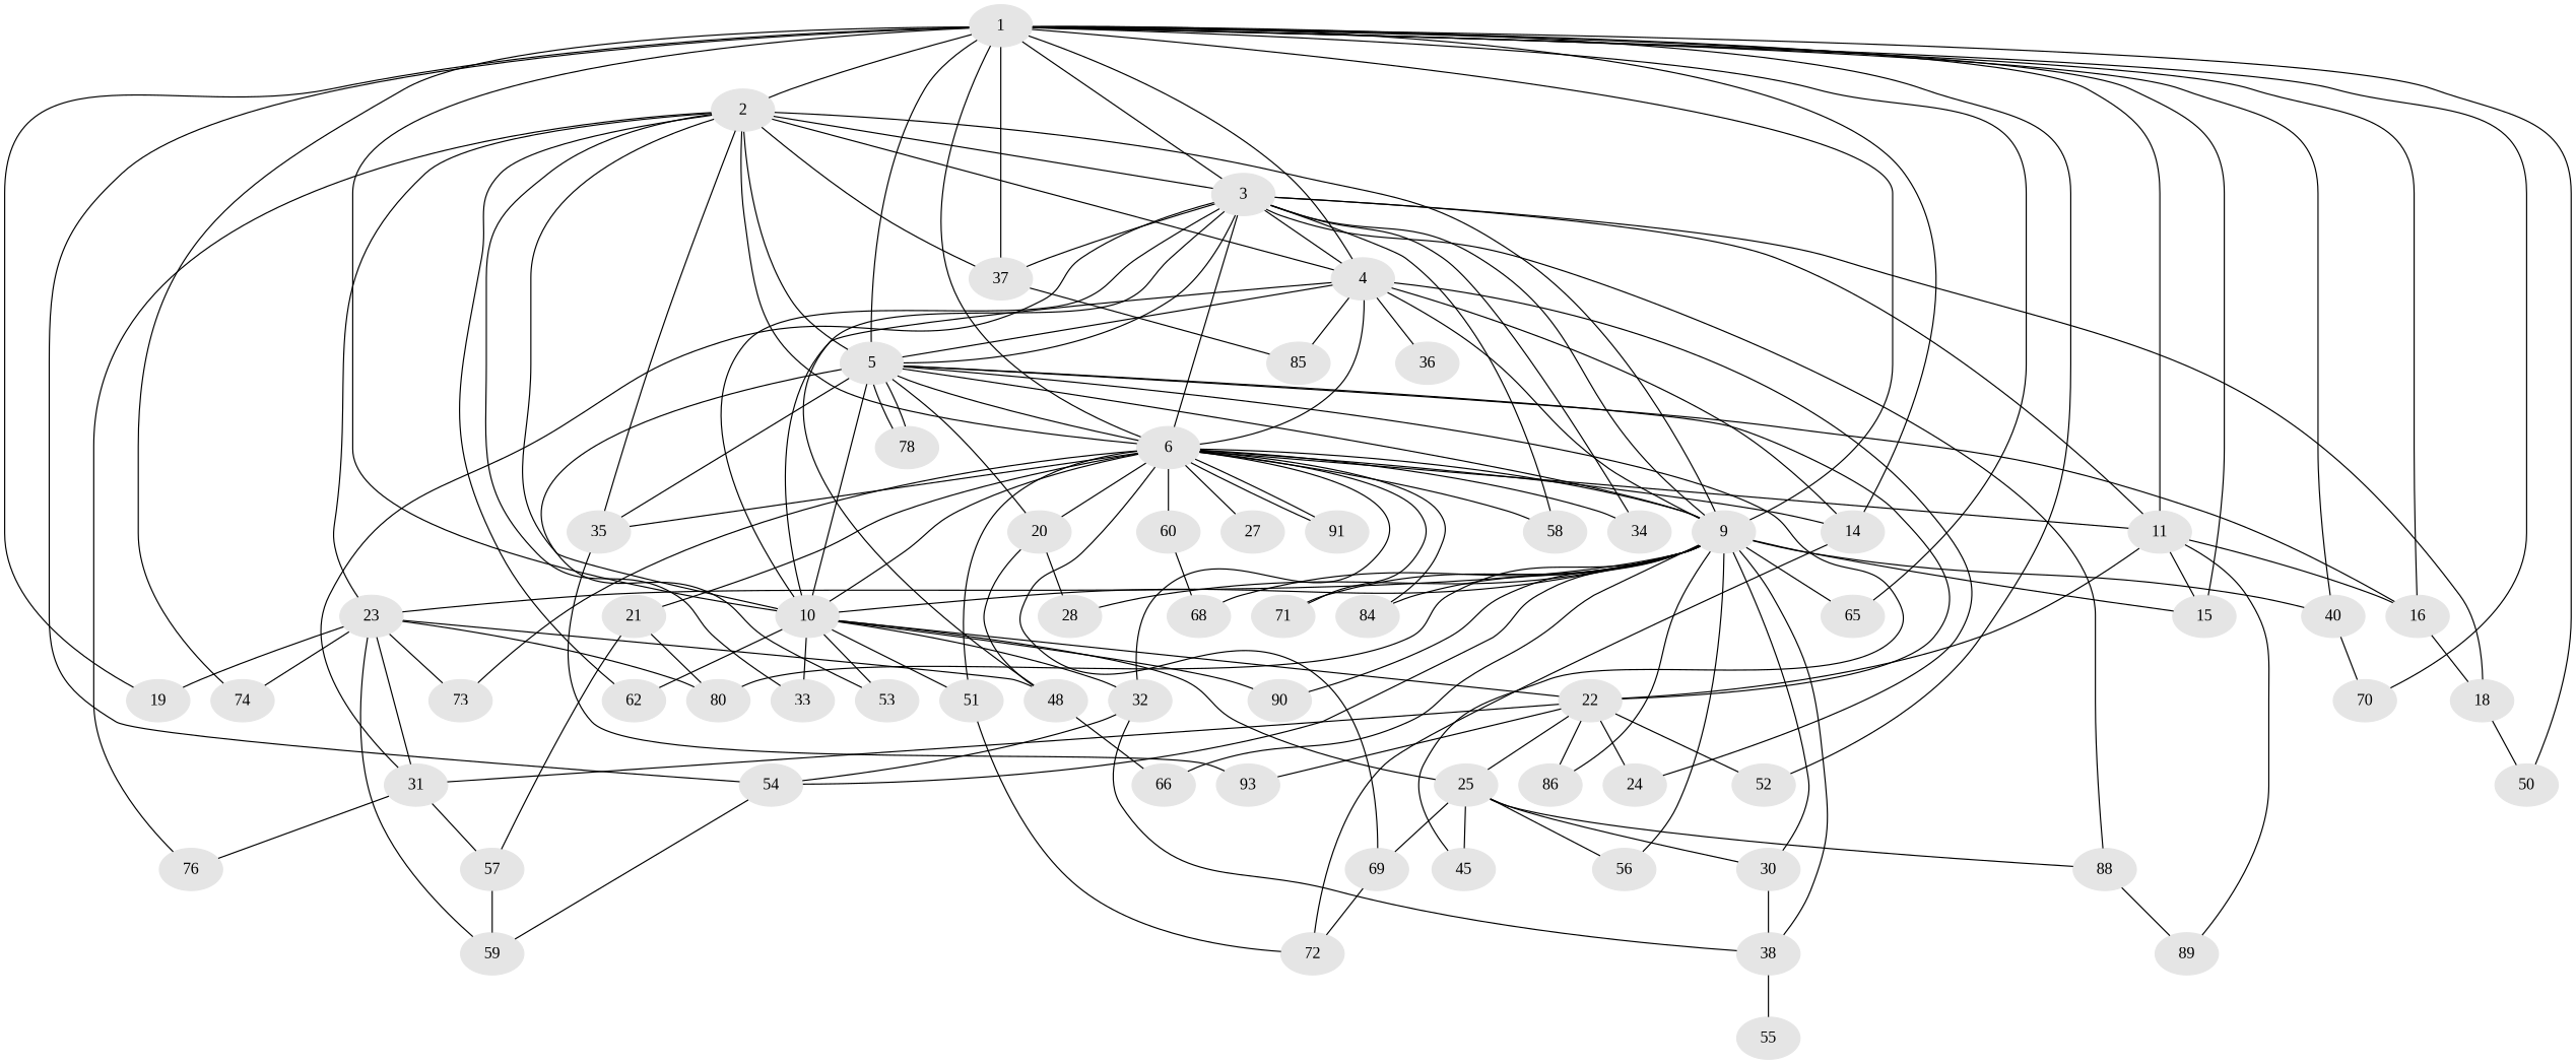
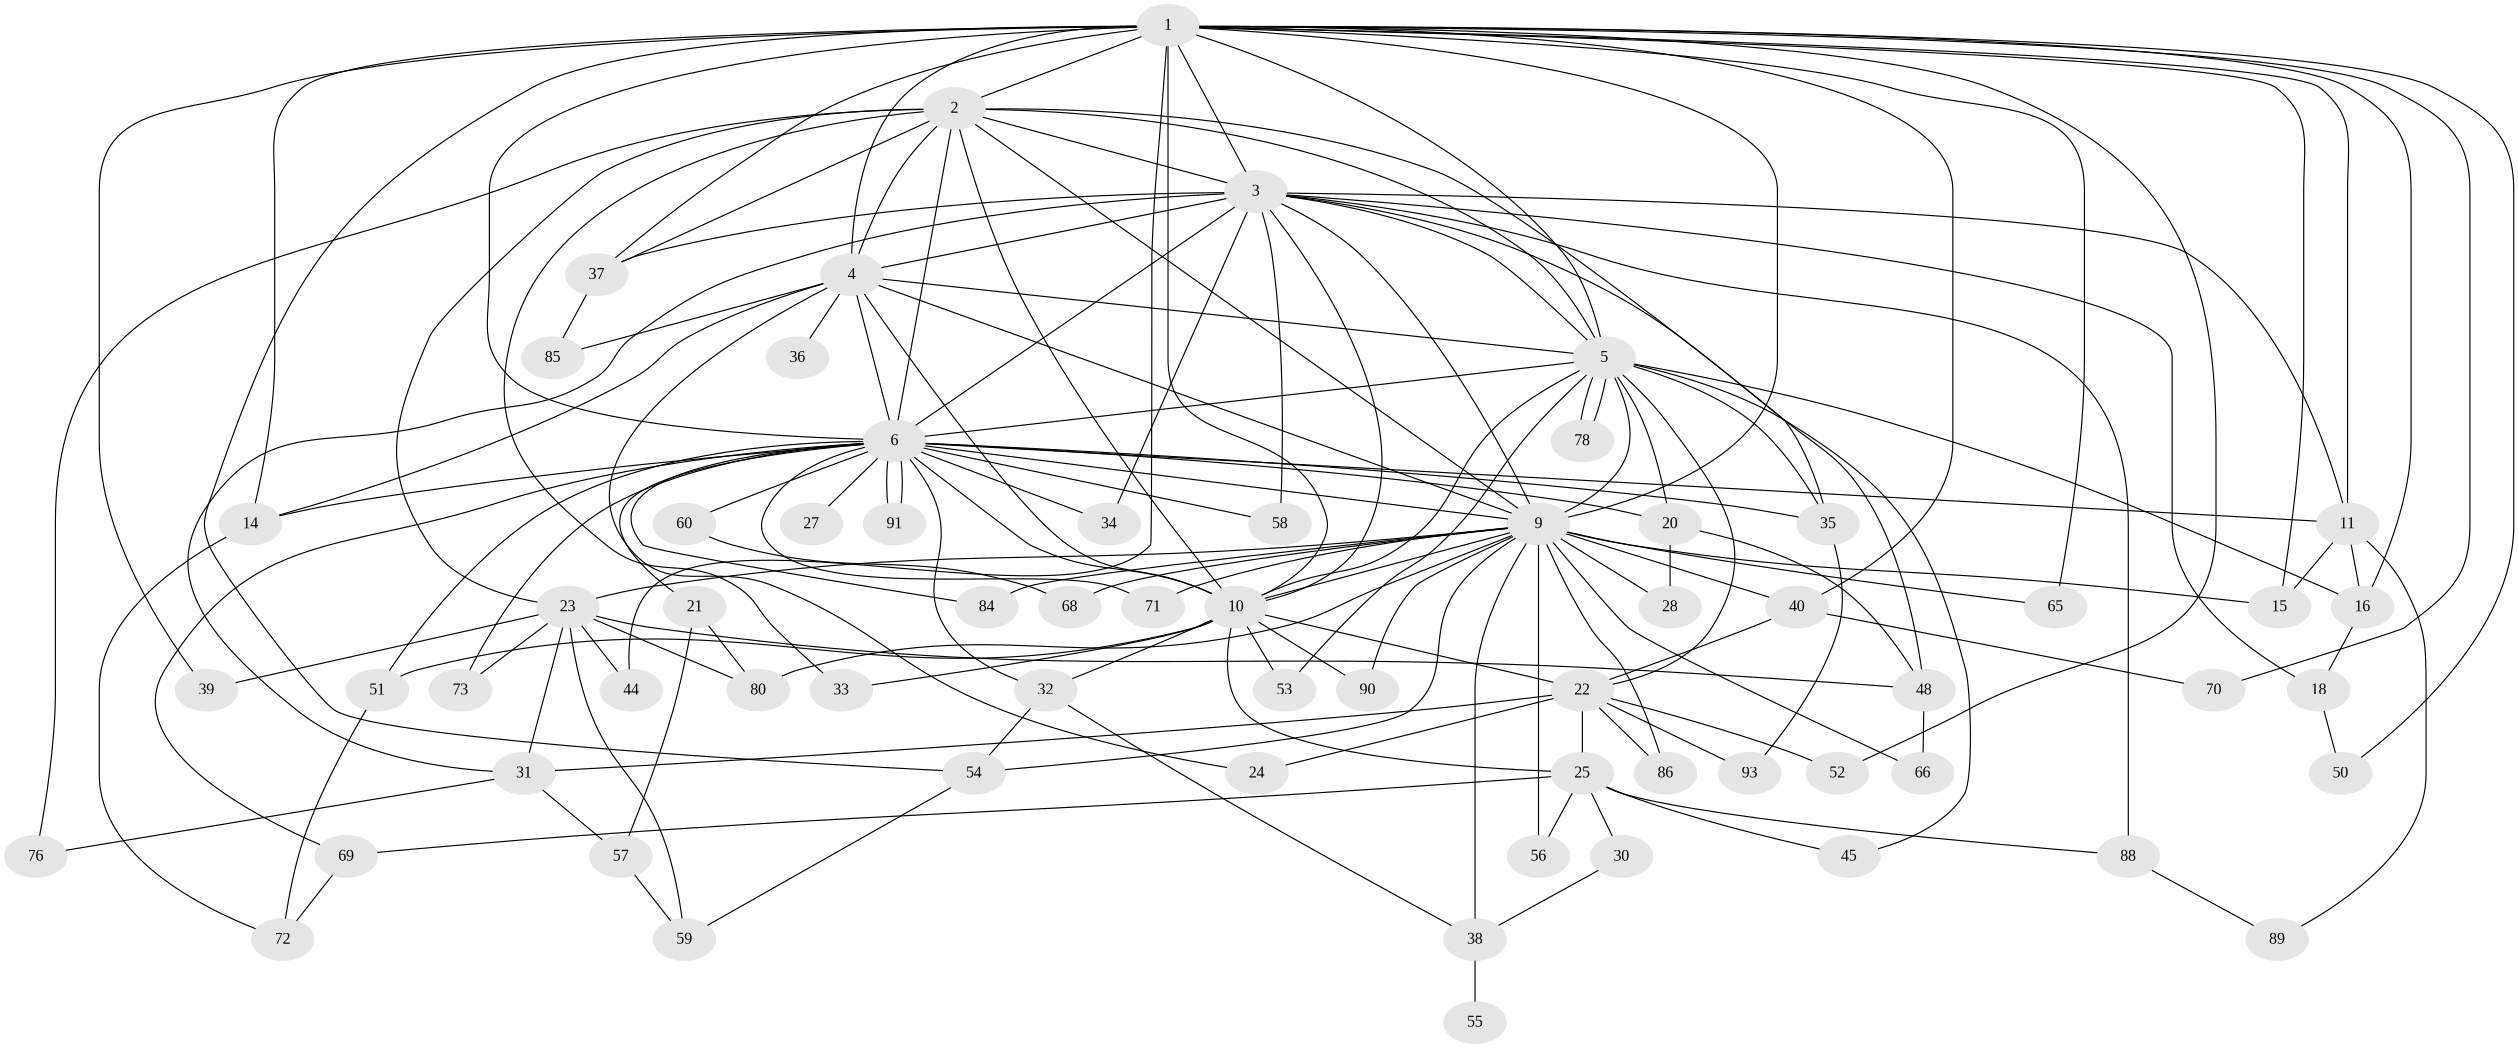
  graph {
    fontname="Liberation Serif"
    node [color=gray90 fontname="Liberation Serif" style=filled]
    edge [fontname="Liberation Serif"]
    1 [super="+8"]
    2 [super="+12"]
    3 [super="+63"]
    4 [super="+61"]
    5 [super="+92"]
    6 [super="+7"]
    9 [super="+19"]
    10 [super="+17"]
    11 [super="+46"]
    14 [super="+67"]
    15 [super="+82"]
    16 [super="+74"]
    37 [super="+41"]
-   39 [label=19]
+   39
    40
-   44 [label=74]
+   44
    50
    52
    54 [super="+81"]
    65
    70
    23 [super="+79"]
    33
-   62
    76
    35 [super="+83"]
    18
    31 [super="+43"]
    34
    48 [super="+49"]
    58
    88
    36
    24
    85
    20
    22 [super="+26"]
    45
    53
    78
    21 [super="+64"]
    27
    32 [super="+47"]
    51
    60
    69
    71
    73
    84
    91
    28
    30
    38 [super="+42"]
    56
    66
    68
    80 [super="+87"]
    86
    90
    25 [super="+29"]
    89
    72
    59 [super="+75"]
    57
    93
    55
    1 -- 2 [weight=3]
    1 -- 3 [weight=2]
    1 -- 4 [weight=2]
    1 -- 5 [weight=3]
    1 -- 6 [weight=4]
    1 -- 9 [weight=2]
    1 -- 10 [weight=2]
    1 -- 11
    1 -- 14
    1 -- 15
    1 -- 16
    1 -- 37
    1 -- 39
    1 -- 40
    1 -- 44
    1 -- 50
    1 -- 52
    1 -- 54
    1 -- 65
    1 -- 70
    2 -- 3
    2 -- 4 [weight=2]
    2 -- 5
    2 -- 6 [weight=2]
    2 -- 9
    2 -- 10
    2 -- 37
    2 -- 23
    2 -- 33
-   2 -- 62
    2 -- 76
    2 -- 35
    3 -- 4
    3 -- 5
    3 -- 6 [weight=3]
    3 -- 9
    3 -- 10 [weight=2]
    3 -- 11
    3 -- 37
    3 -- 18
    3 -- 31
    3 -- 34
    3 -- 48
    3 -- 58
    3 -- 88
    4 -- 5
    4 -- 6 [weight=2]
    4 -- 9
    4 -- 10
    4 -- 14
    4 -- 36
    4 -- 24
    4 -- 85
    5 -- 6 [weight=2]
    5 -- 9
    5 -- 10
    5 -- 16
    5 -- 35
    5 -- 20
    5 -- 22
    5 -- 45
    5 -- 53
    5 -- 78
    5 -- 78
    6 -- 9 [weight=2]
    6 -- 10 [weight=2]
    6 -- 11
    6 -- 14
    6 -- 35
    6 -- 34
    6 -- 58
    6 -- 20
    6 -- 21 [weight=2]
    6 -- 27 [weight=2]
    6 -- 32
    6 -- 51
    6 -- 60 [weight=2]
    6 -- 69
    6 -- 71
    6 -- 73
    6 -- 84
    6 -- 91
    6 -- 91
    9 -- 10
    9 -- 15
    9 -- 40
    9 -- 54
    9 -- 65
    9 -- 23
    9 -- 71
    9 -- 84
    9 -- 28
-   9 -- 30
    9 -- 38
    9 -- 56
    9 -- 66
    9 -- 68
    9 -- 80
    9 -- 86
    9 -- 90
    10 -- 33
-   10 -- 62
    10 -- 22
    10 -- 53
    10 -- 32
    10 -- 51
    10 -- 90
    10 -- 25 [weight=2]
    11 -- 15
    11 -- 16
-   11 -- 22
+   40 -- 22
    11 -- 89
    14 -- 72
    16 -- 18
    37 -- 85
    40 -- 70
    54 -- 59
    23 -- 39
    23 -- 44
    23 -- 31
    23 -- 48
    23 -- 73
    23 -- 80
    23 -- 59
    35 -- 93
    18 -- 50
    31 -- 76
    31 -- 57
    48 -- 66
    88 -- 89
    20 -- 48
    20 -- 28
    22 -- 52
    22 -- 31
    22 -- 24
    22 -- 86
    22 -- 25
    22 -- 93
    21 -- 80
    21 -- 57
    32 -- 54
    32 -- 38
    51 -- 72
    60 -- 68
    69 -- 72
    30 -- 38
    38 -- 55
    25 -- 88
    25 -- 45
    25 -- 69
    25 -- 30
    25 -- 56
    57 -- 59
  }
